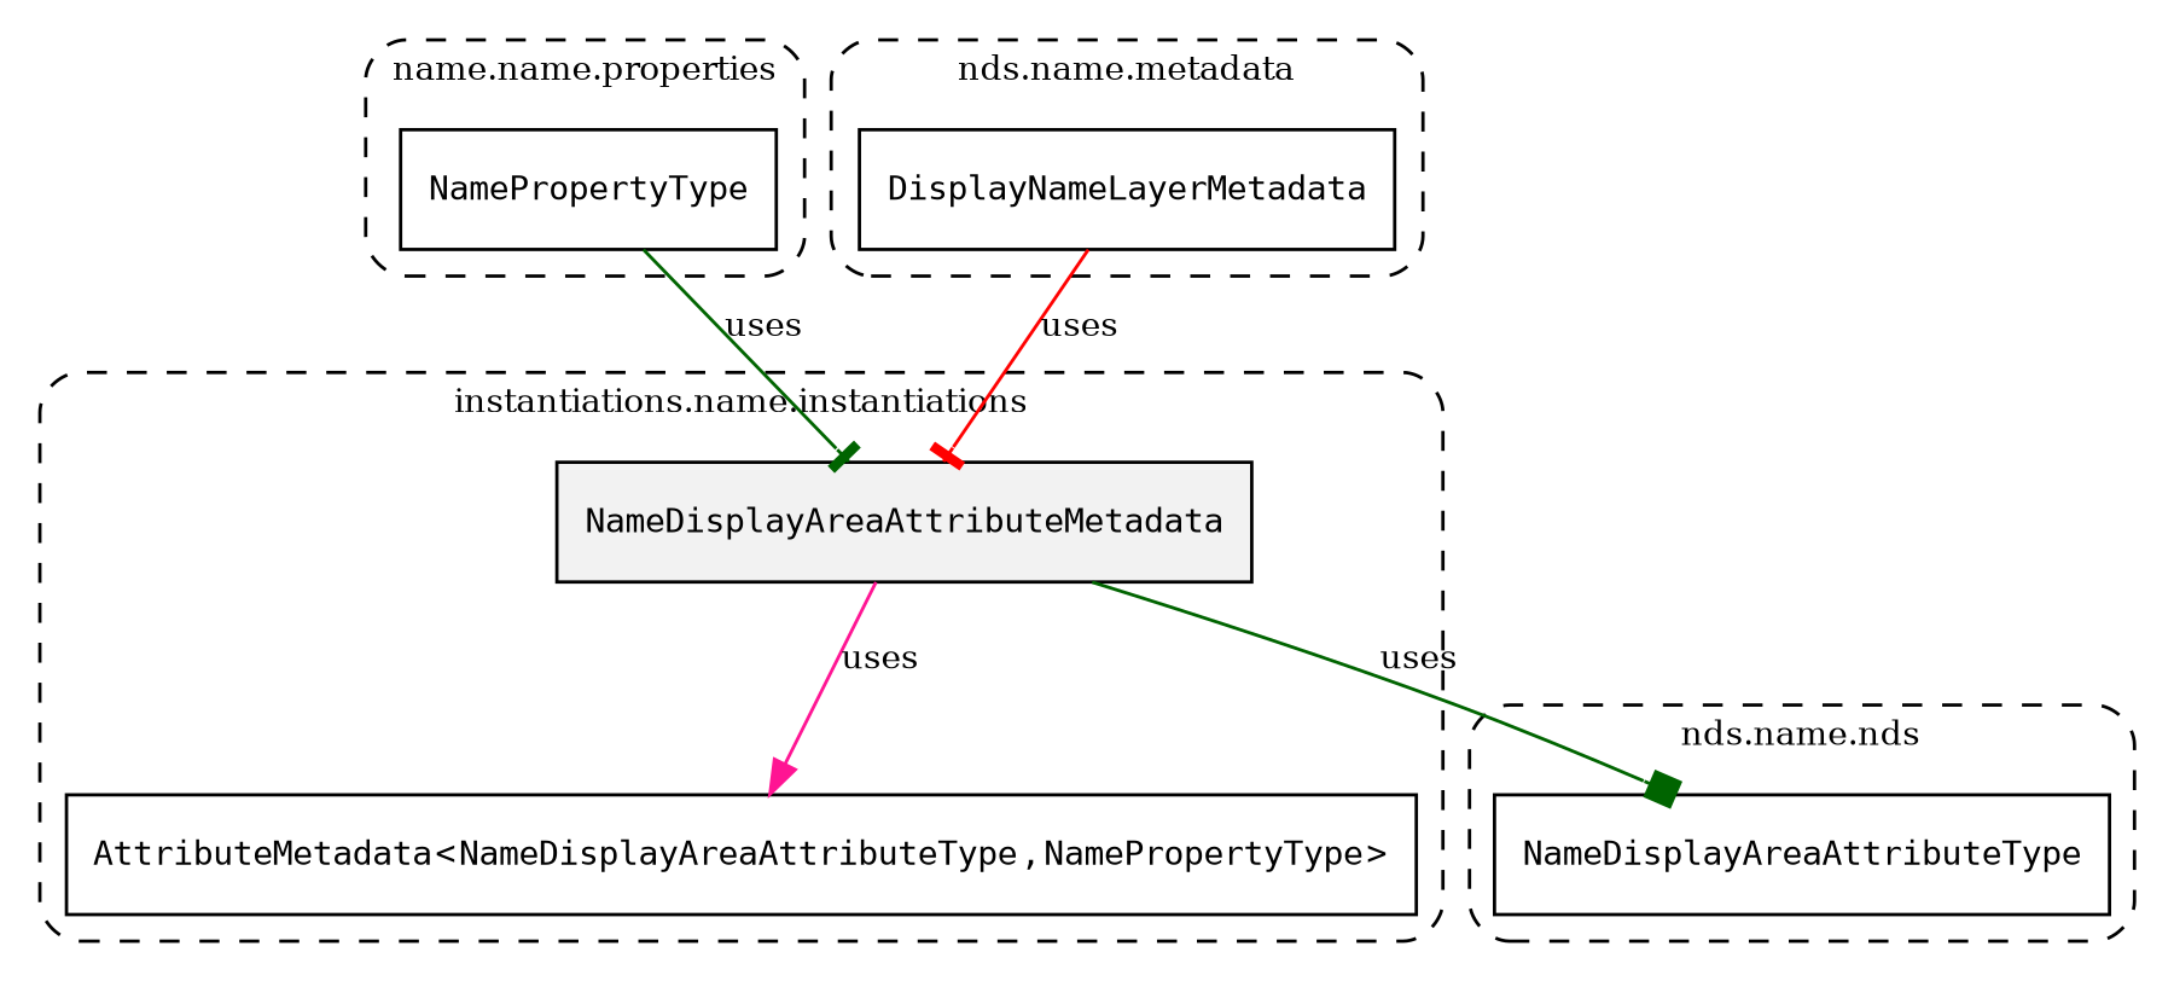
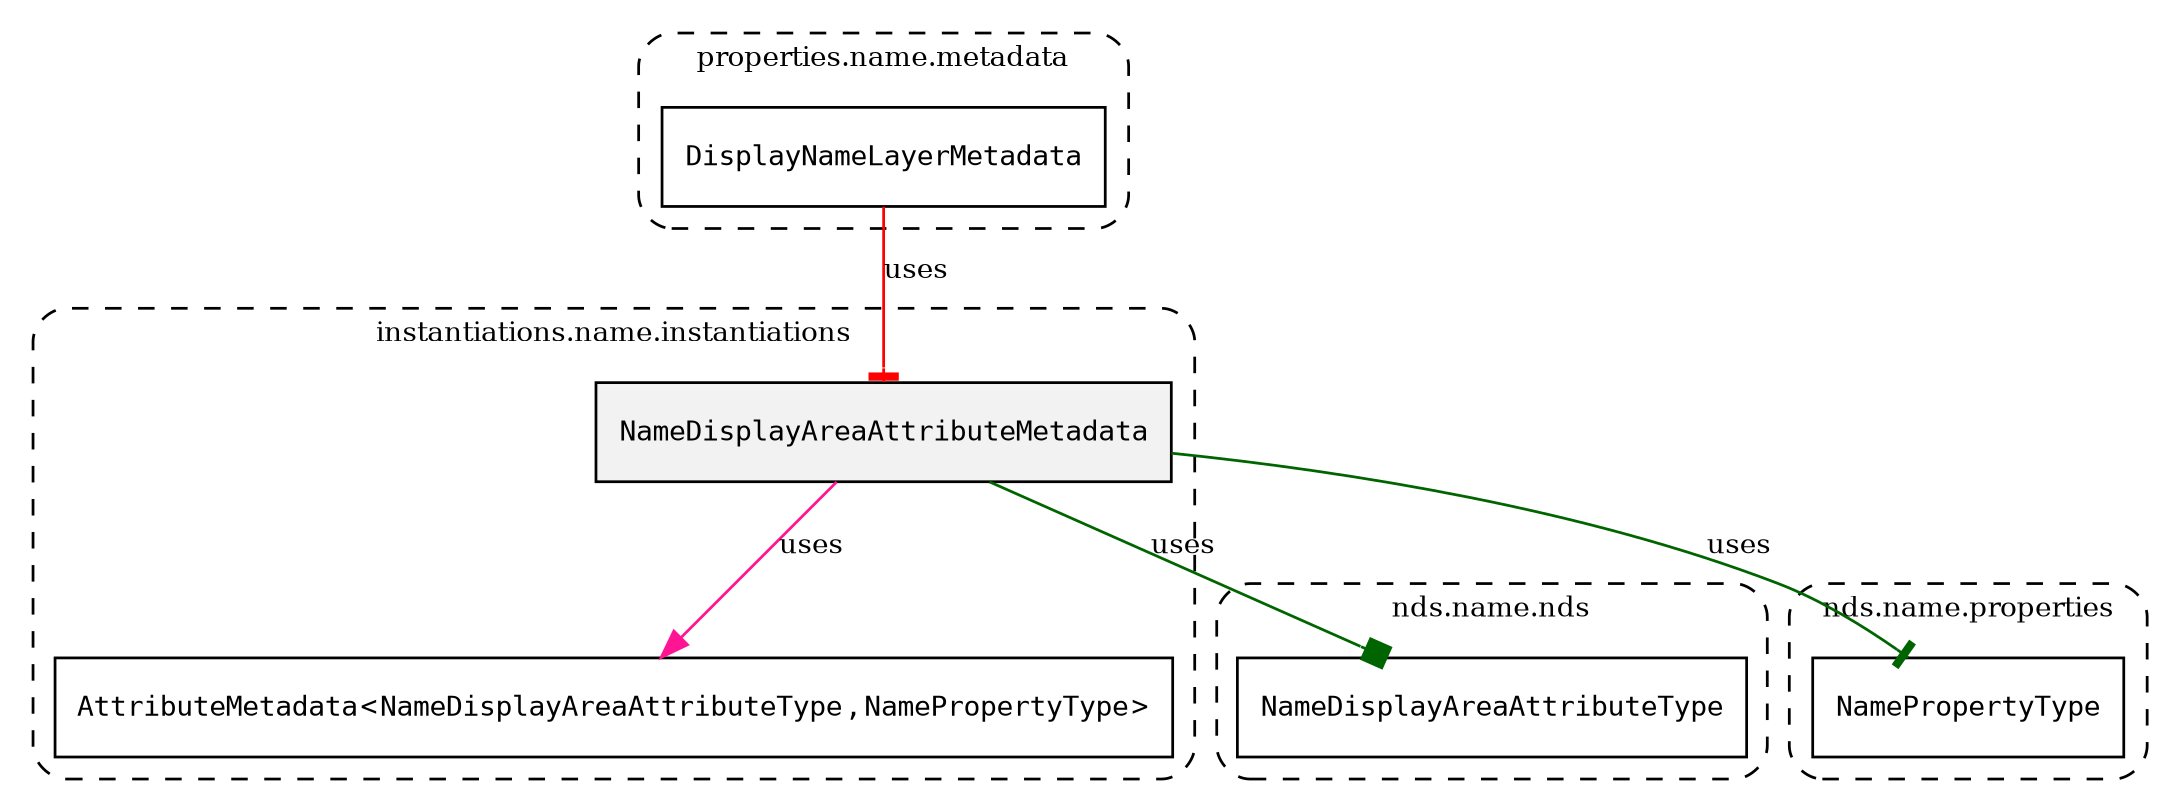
  digraph {
    fontsize=10
    rankdir=TB
    node [fontsize=10 shape=box]
    edge [arrowhead=tee color=darkgreen fontsize=10]
    n1 [fillcolor="#0000000D" label=<<font face="monospace"><table align="center" border="0" cellspacing="0" cellpadding="0"><tr><td href="../../../content/packages/nds.name.instantiations.html#InstantiateType-NameDisplayAreaAttributeMetadata" title="InstantiateType defined in nds.name.instantiations">NameDisplayAreaAttributeMetadata</td></tr></table></font>> style=filled]
    n2 [label=<<font face="monospace"><table align="center" border="0" cellspacing="0" cellpadding="0"><tr><td href="../../../content/packages/nds.core.attributemap.html#Structure-AttributeMetadata" title="Structure defined in nds.core.attributemap">AttributeMetadata</td><td>&lt;</td><td><table align="center" border="0" cellspacing="0" cellpadding="0"><tr><td href="../../../content/packages/nds.name.attributes.html#Enum-NameDisplayAreaAttributeType" title="Enum defined in nds.name.attributes">NameDisplayAreaAttributeType</td></tr></table></td><td>,</td><td><table align="center" border="0" cellspacing="0" cellpadding="0"><tr><td href="../../../content/packages/nds.name.properties.html#Structure-NamePropertyType" title="Structure defined in nds.name.properties">NamePropertyType</td></tr></table></td><td>&gt;</td></tr></table></font>>]
    n3 [label=<<font face="monospace"><table align="center" border="0" cellspacing="0" cellpadding="0"><tr><td href="../../../content/packages/nds.name.attributes.html#Enum-NameDisplayAreaAttributeType" title="Enum defined in nds.name.attributes">NameDisplayAreaAttributeType</td></tr></table></font>>]
    n4 [label=<<font face="monospace"><table align="center" border="0" cellspacing="0" cellpadding="0"><tr><td href="../../../content/packages/nds.name.properties.html#Structure-NamePropertyType" title="Structure defined in nds.name.properties">NamePropertyType</td></tr></table></font>>]
    n5 [label=<<font face="monospace"><table align="center" border="0" cellspacing="0" cellpadding="0"><tr><td href="../../../content/packages/nds.name.metadata.html#Structure-DisplayNameLayerMetadata" title="Structure defined in nds.name.metadata">DisplayNameLayerMetadata</td></tr></table></font>>]
    subgraph cluster_1 {
      label="instantiations.name.instantiations"
      style="dashed, rounded"
      n1
      n2
    }
    subgraph cluster_2 {
      label="nds.name.nds"
      style="dashed, rounded"
      n3
    }
    subgraph cluster_3 {
-     label="name.name.properties"
+     label="nds.name.properties"
      style="dashed, rounded"
      n4
    }
    subgraph cluster_4 {
-     label="nds.name.metadata"
+     label="properties.name.metadata"
      style="dashed, rounded"
      n5
    }
    n1 -> n2 [arrowhead=normal color=deeppink label=uses]
    n1 -> n3 [arrowhead=box label=uses]
-   n4 -> n1 [label=uses]
+   n1 -> n4 [label=uses]
    n5 -> n1 [color=red label=uses]
  }
